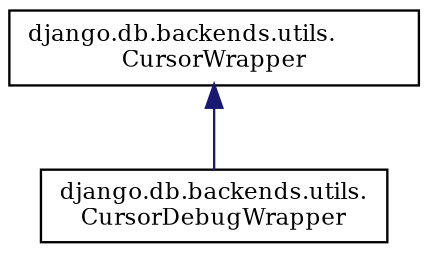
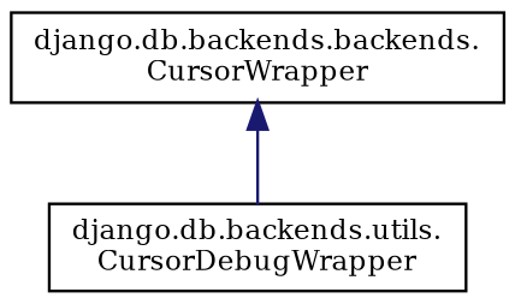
  digraph {
    rankdir=TB
    fontname="DejaVu Serif"
    node [color=black fillcolor=white fontname="DejaVu Serif" fontsize=10 shape=record style=filled]
-   n1 [height=0.2 label="django.db.backends.utils.\lCursorWrapper" width=0.4]
+   n1 [height=0.2 label="django.db.backends.backends.\lCursorWrapper" width=0.4]
    n2 [height=0.2 label="django.db.backends.utils.\lCursorDebugWrapper" width=0.4]
    n1 -> n2 [color=midnightblue dir=back fontname="DejaVu Serif" fontsize=10 labelfontname=Helvetica labelfontsize=10 style=solid]
  }
